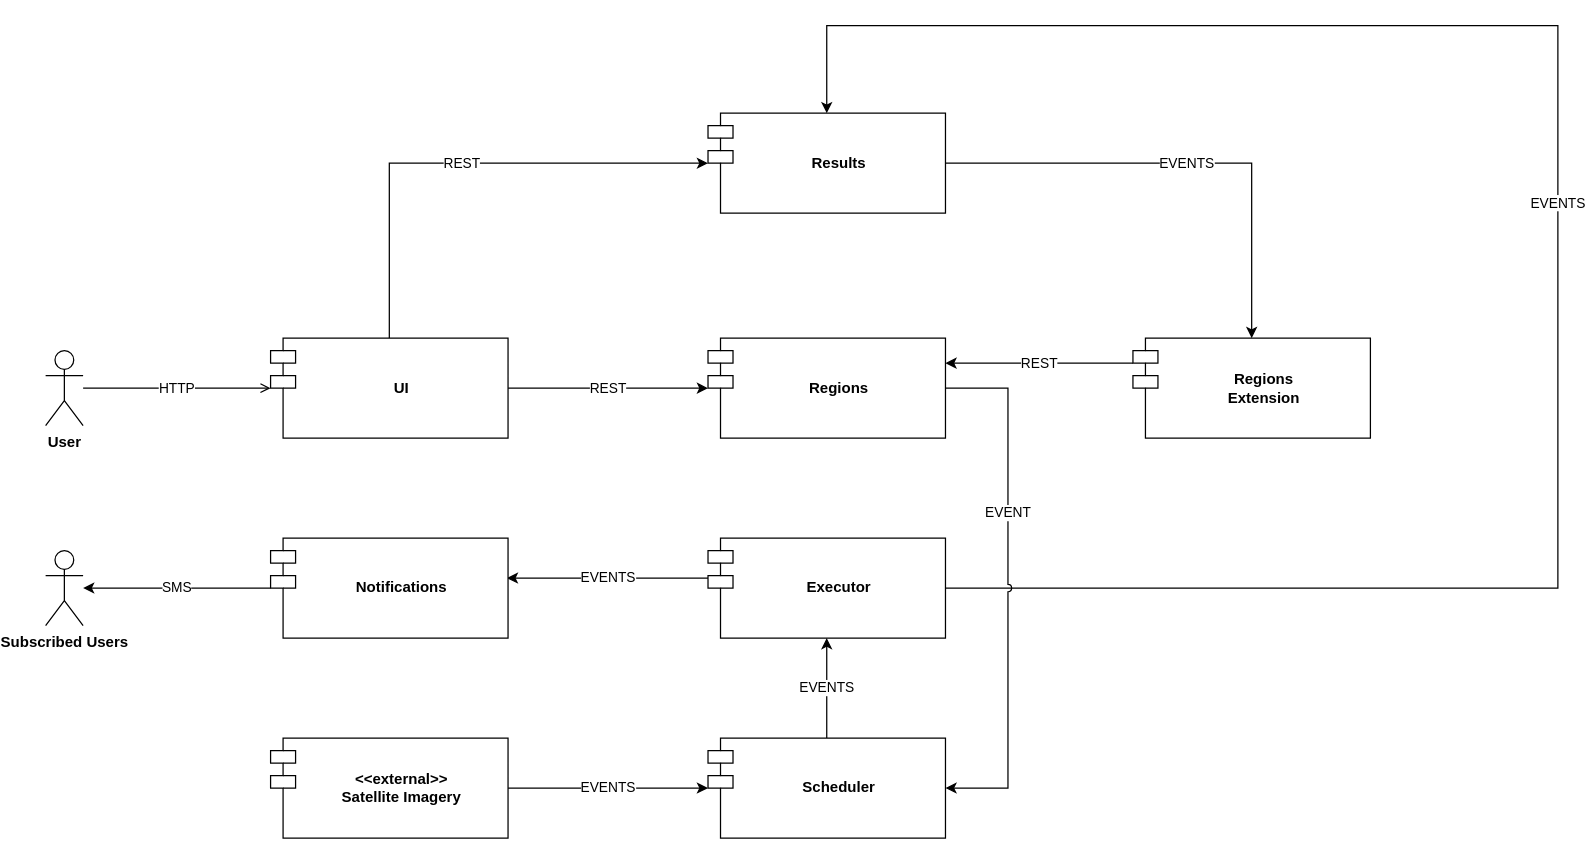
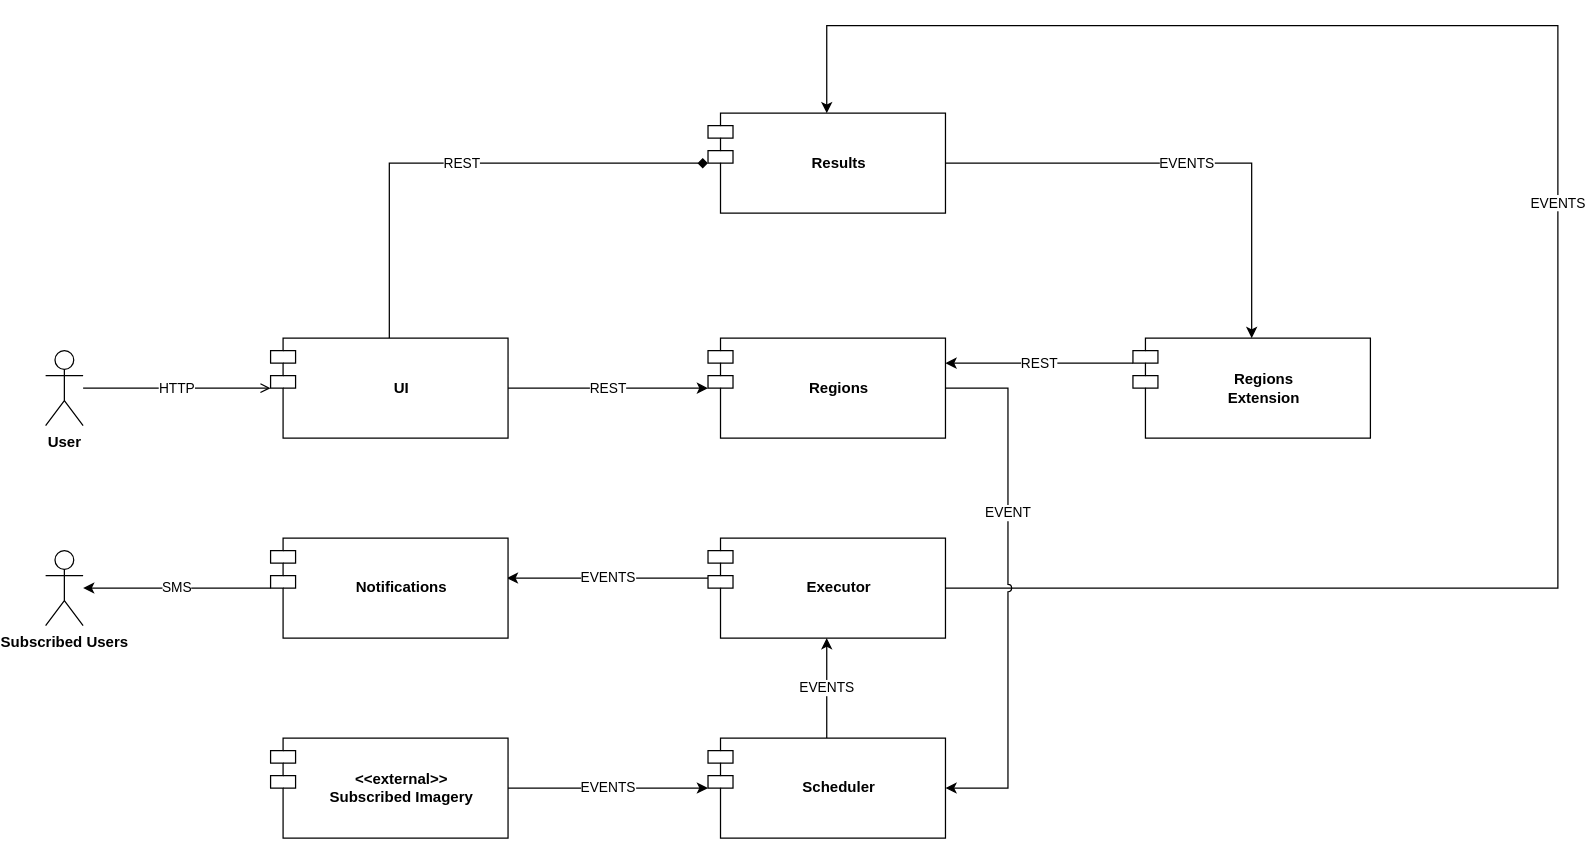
  <mxCell id="0" />
  <mxCell id="1" parent="0" />
  <mxCell id="2" value="EVENTS" style="edgeStyle=orthogonalEdgeStyle;rounded=0;orthogonalLoop=1;jettySize=auto;html=1;" edge="1" parent="1" source="3" target="8"><mxGeometry relative="1" as="geometry" /></mxCell>
- <mxCell id="3" value="&amp;lt;&amp;lt;external&amp;gt;&amp;gt;&lt;br&gt;Satellite Imagery" style="shape=module;align=left;spacingLeft=20;align=center;verticalAlign=middle;whiteSpace=wrap;html=1;fontStyle=1" vertex="1" parent="1"><mxGeometry x="200" y="590" width="190" height="80" as="geometry" /></mxCell>
+ <mxCell id="3" value="&amp;lt;&amp;lt;external&amp;gt;&amp;gt;&lt;br&gt;Subscribed Imagery" style="shape=module;align=left;spacingLeft=20;align=center;verticalAlign=middle;whiteSpace=wrap;html=1;fontStyle=1" vertex="1" parent="1"><mxGeometry x="200" y="590" width="190" height="80" as="geometry" /></mxCell>
  <mxCell id="4" value="EVENTS" style="edgeStyle=orthogonalEdgeStyle;rounded=0;orthogonalLoop=1;jettySize=auto;html=1;entryX=0.5;entryY=0;entryDx=0;entryDy=0;" edge="1" parent="1" source="6" target="15"><mxGeometry relative="1" as="geometry"><Array as="points"><mxPoint x="1230" y="470" /><mxPoint x="1230" y="20" /><mxPoint x="645" y="20" /></Array></mxGeometry></mxCell>
  <mxCell id="5" value="EVENTS" style="edgeStyle=orthogonalEdgeStyle;rounded=0;orthogonalLoop=1;jettySize=auto;html=1;entryX=0.995;entryY=0.4;entryDx=0;entryDy=0;entryPerimeter=0;" edge="1" parent="1" source="6" target="22"><mxGeometry relative="1" as="geometry"><Array as="points"><mxPoint x="510" y="462" /><mxPoint x="510" y="462" /></Array></mxGeometry></mxCell>
  <mxCell id="6" value="Executor" style="shape=module;align=left;spacingLeft=20;align=center;verticalAlign=middle;whiteSpace=wrap;html=1;fontStyle=1" vertex="1" parent="1"><mxGeometry x="550" y="430" width="190" height="80" as="geometry" /></mxCell>
  <mxCell id="7" value="EVENTS" style="edgeStyle=orthogonalEdgeStyle;rounded=0;orthogonalLoop=1;jettySize=auto;html=1;entryX=0.5;entryY=1;entryDx=0;entryDy=0;" edge="1" parent="1" source="8" target="6"><mxGeometry relative="1" as="geometry" /></mxCell>
  <mxCell id="8" value="Scheduler" style="shape=module;align=left;spacingLeft=20;align=center;verticalAlign=middle;whiteSpace=wrap;html=1;fontStyle=1" vertex="1" parent="1"><mxGeometry x="550" y="590" width="190" height="80" as="geometry" /></mxCell>
  <mxCell id="9" value="EVENT" style="edgeStyle=orthogonalEdgeStyle;rounded=0;orthogonalLoop=1;jettySize=auto;html=1;entryX=1;entryY=0.5;entryDx=0;entryDy=0;jumpStyle=arc;" edge="1" parent="1" source="10" target="8"><mxGeometry x="-0.286" relative="1" as="geometry"><Array as="points"><mxPoint x="790" y="310" /><mxPoint x="790" y="630" /></Array><mxPoint as="offset" /></mxGeometry></mxCell>
  <mxCell id="10" value="Regions" style="shape=module;align=left;spacingLeft=20;align=center;verticalAlign=middle;whiteSpace=wrap;html=1;fontStyle=1" vertex="1" parent="1"><mxGeometry x="550" y="270" width="190" height="80" as="geometry" /></mxCell>
- <mxCell id="11" value="REST" style="edgeStyle=orthogonalEdgeStyle;rounded=0;orthogonalLoop=1;jettySize=auto;html=1;" edge="1" parent="1" source="13" target="15"><mxGeometry relative="1" as="geometry"><Array as="points"><mxPoint x="295" y="130" /></Array></mxGeometry></mxCell>
+ <mxCell id="11" value="REST" style="edgeStyle=orthogonalEdgeStyle;rounded=0;orthogonalLoop=1;jettySize=auto;html=1;endArrow=diamond;" edge="1" parent="1" source="13" target="15"><mxGeometry relative="1" as="geometry"><Array as="points"><mxPoint x="295" y="130" /></Array></mxGeometry></mxCell>
  <mxCell id="12" value="REST" style="edgeStyle=orthogonalEdgeStyle;rounded=0;orthogonalLoop=1;jettySize=auto;html=1;" edge="1" parent="1" source="13"><mxGeometry relative="1" as="geometry"><mxPoint x="550" y="310" as="targetPoint" /></mxGeometry></mxCell>
  <mxCell id="13" value="UI" style="shape=module;align=left;spacingLeft=20;align=center;verticalAlign=middle;whiteSpace=wrap;html=1;fontStyle=1" vertex="1" parent="1"><mxGeometry x="200" y="270" width="190" height="80" as="geometry" /></mxCell>
  <mxCell id="14" value="EVENTS" style="edgeStyle=orthogonalEdgeStyle;rounded=0;orthogonalLoop=1;jettySize=auto;html=1;entryX=0.5;entryY=0;entryDx=0;entryDy=0;" edge="1" parent="1" source="15" target="17"><mxGeometry relative="1" as="geometry" /></mxCell>
  <mxCell id="15" value="Results" style="shape=module;align=left;spacingLeft=20;align=center;verticalAlign=middle;whiteSpace=wrap;html=1;fontStyle=1" vertex="1" parent="1"><mxGeometry x="550" y="90" width="190" height="80" as="geometry" /></mxCell>
  <mxCell id="16" value="REST" style="edgeStyle=orthogonalEdgeStyle;rounded=0;orthogonalLoop=1;jettySize=auto;html=1;" edge="1" parent="1" source="17" target="10"><mxGeometry relative="1" as="geometry"><Array as="points"><mxPoint x="850" y="290" /><mxPoint x="850" y="290" /></Array></mxGeometry></mxCell>
  <mxCell id="17" value="Regions&lt;br&gt;Extension" style="shape=module;align=left;spacingLeft=20;align=center;verticalAlign=middle;whiteSpace=wrap;html=1;fontStyle=1" vertex="1" parent="1"><mxGeometry x="890" y="270" width="190" height="80" as="geometry" /></mxCell>
  <mxCell id="18" value="Subscribed Users" style="shape=umlActor;verticalLabelPosition=bottom;verticalAlign=top;html=1;outlineConnect=0;fontStyle=1" vertex="1" parent="1"><mxGeometry x="20" y="440" width="30" height="60" as="geometry" /></mxCell>
  <mxCell id="19" value="HTTP" style="edgeStyle=orthogonalEdgeStyle;rounded=0;orthogonalLoop=1;jettySize=auto;html=1;endArrow=open;" edge="1" parent="1" source="20" target="13"><mxGeometry relative="1" as="geometry" /></mxCell>
  <mxCell id="20" value="User" style="shape=umlActor;verticalLabelPosition=bottom;verticalAlign=top;html=1;outlineConnect=0;fontStyle=1" vertex="1" parent="1"><mxGeometry x="20" y="280" width="30" height="60" as="geometry" /></mxCell>
  <mxCell id="21" value="SMS" style="edgeStyle=orthogonalEdgeStyle;rounded=0;orthogonalLoop=1;jettySize=auto;html=1;" edge="1" parent="1" source="22" target="18"><mxGeometry relative="1" as="geometry" /></mxCell>
  <mxCell id="22" value="Notifications" style="shape=module;align=left;spacingLeft=20;align=center;verticalAlign=middle;whiteSpace=wrap;html=1;fontStyle=1" vertex="1" parent="1"><mxGeometry x="200" y="430" width="190" height="80" as="geometry" /></mxCell>
